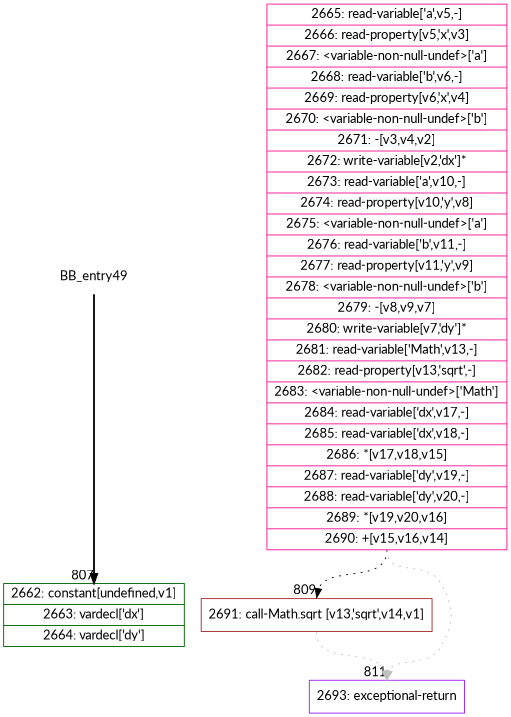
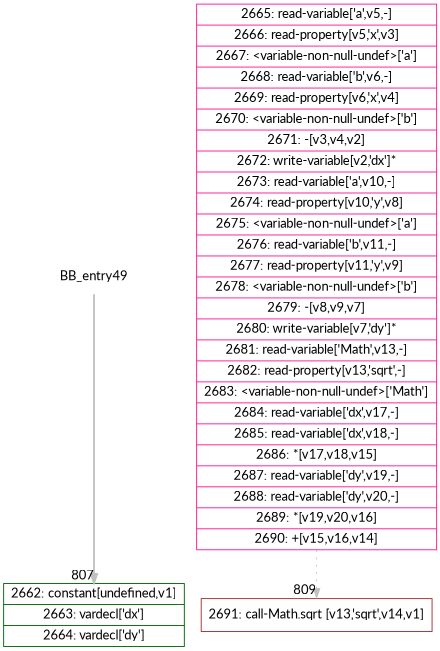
  digraph {
    fontname=Lato
    rankdir=TD
    node [color=brown fontname=Lato shape=record]
    edge [fontname=Lato headport=n style=dotted tailport=s]
    BB_entry49 [shape=none]
    n2 [color=darkgreen label="{2662: constant[undefined,v1]|2663: vardecl['dx']|2664: vardecl['dy']}"]
    n3 [color=deeppink label="{2665: read-variable['a',v5,-]|2666: read-property[v5,'x',v3]|2667: \<variable-non-null-undef\>['a']|2668: read-variable['b',v6,-]|2669: read-property[v6,'x',v4]|2670: \<variable-non-null-undef\>['b']|2671: -[v3,v4,v2]|2672: write-variable[v2,'dx']*|2673: read-variable['a',v10,-]|2674: read-property[v10,'y',v8]|2675: \<variable-non-null-undef\>['a']|2676: read-variable['b',v11,-]|2677: read-property[v11,'y',v9]|2678: \<variable-non-null-undef\>['b']|2679: -[v8,v9,v7]|2680: write-variable[v7,'dy']*|2681: read-variable['Math',v13,-]|2682: read-property[v13,'sqrt',-]|2683: \<variable-non-null-undef\>['Math']|2684: read-variable['dx',v17,-]|2685: read-variable['dx',v18,-]|2686: *[v17,v18,v15]|2687: read-variable['dy',v19,-]|2688: read-variable['dy',v20,-]|2689: *[v19,v20,v16]|2690: +[v15,v16,v14]}"]
    n4 [label="{2691: call-Math.sqrt [v13,'sqrt',v14,v1]}"]
-   n5 [color=purple label="{2693: exceptional-return}"]
-   BB_entry49 -> n2 [headlabel="    807" style=bold]
-   n3 -> n4 [headlabel="      809"]
-   n3 -> n5 [color=gray headlabel="      811"]
-   n4 -> n5 [color=gray]
+   BB_entry49 -> n2 [headlabel="    807" style=bold color=gray]
+   n3 -> n4 [headlabel="      809" color=gray]
  }
